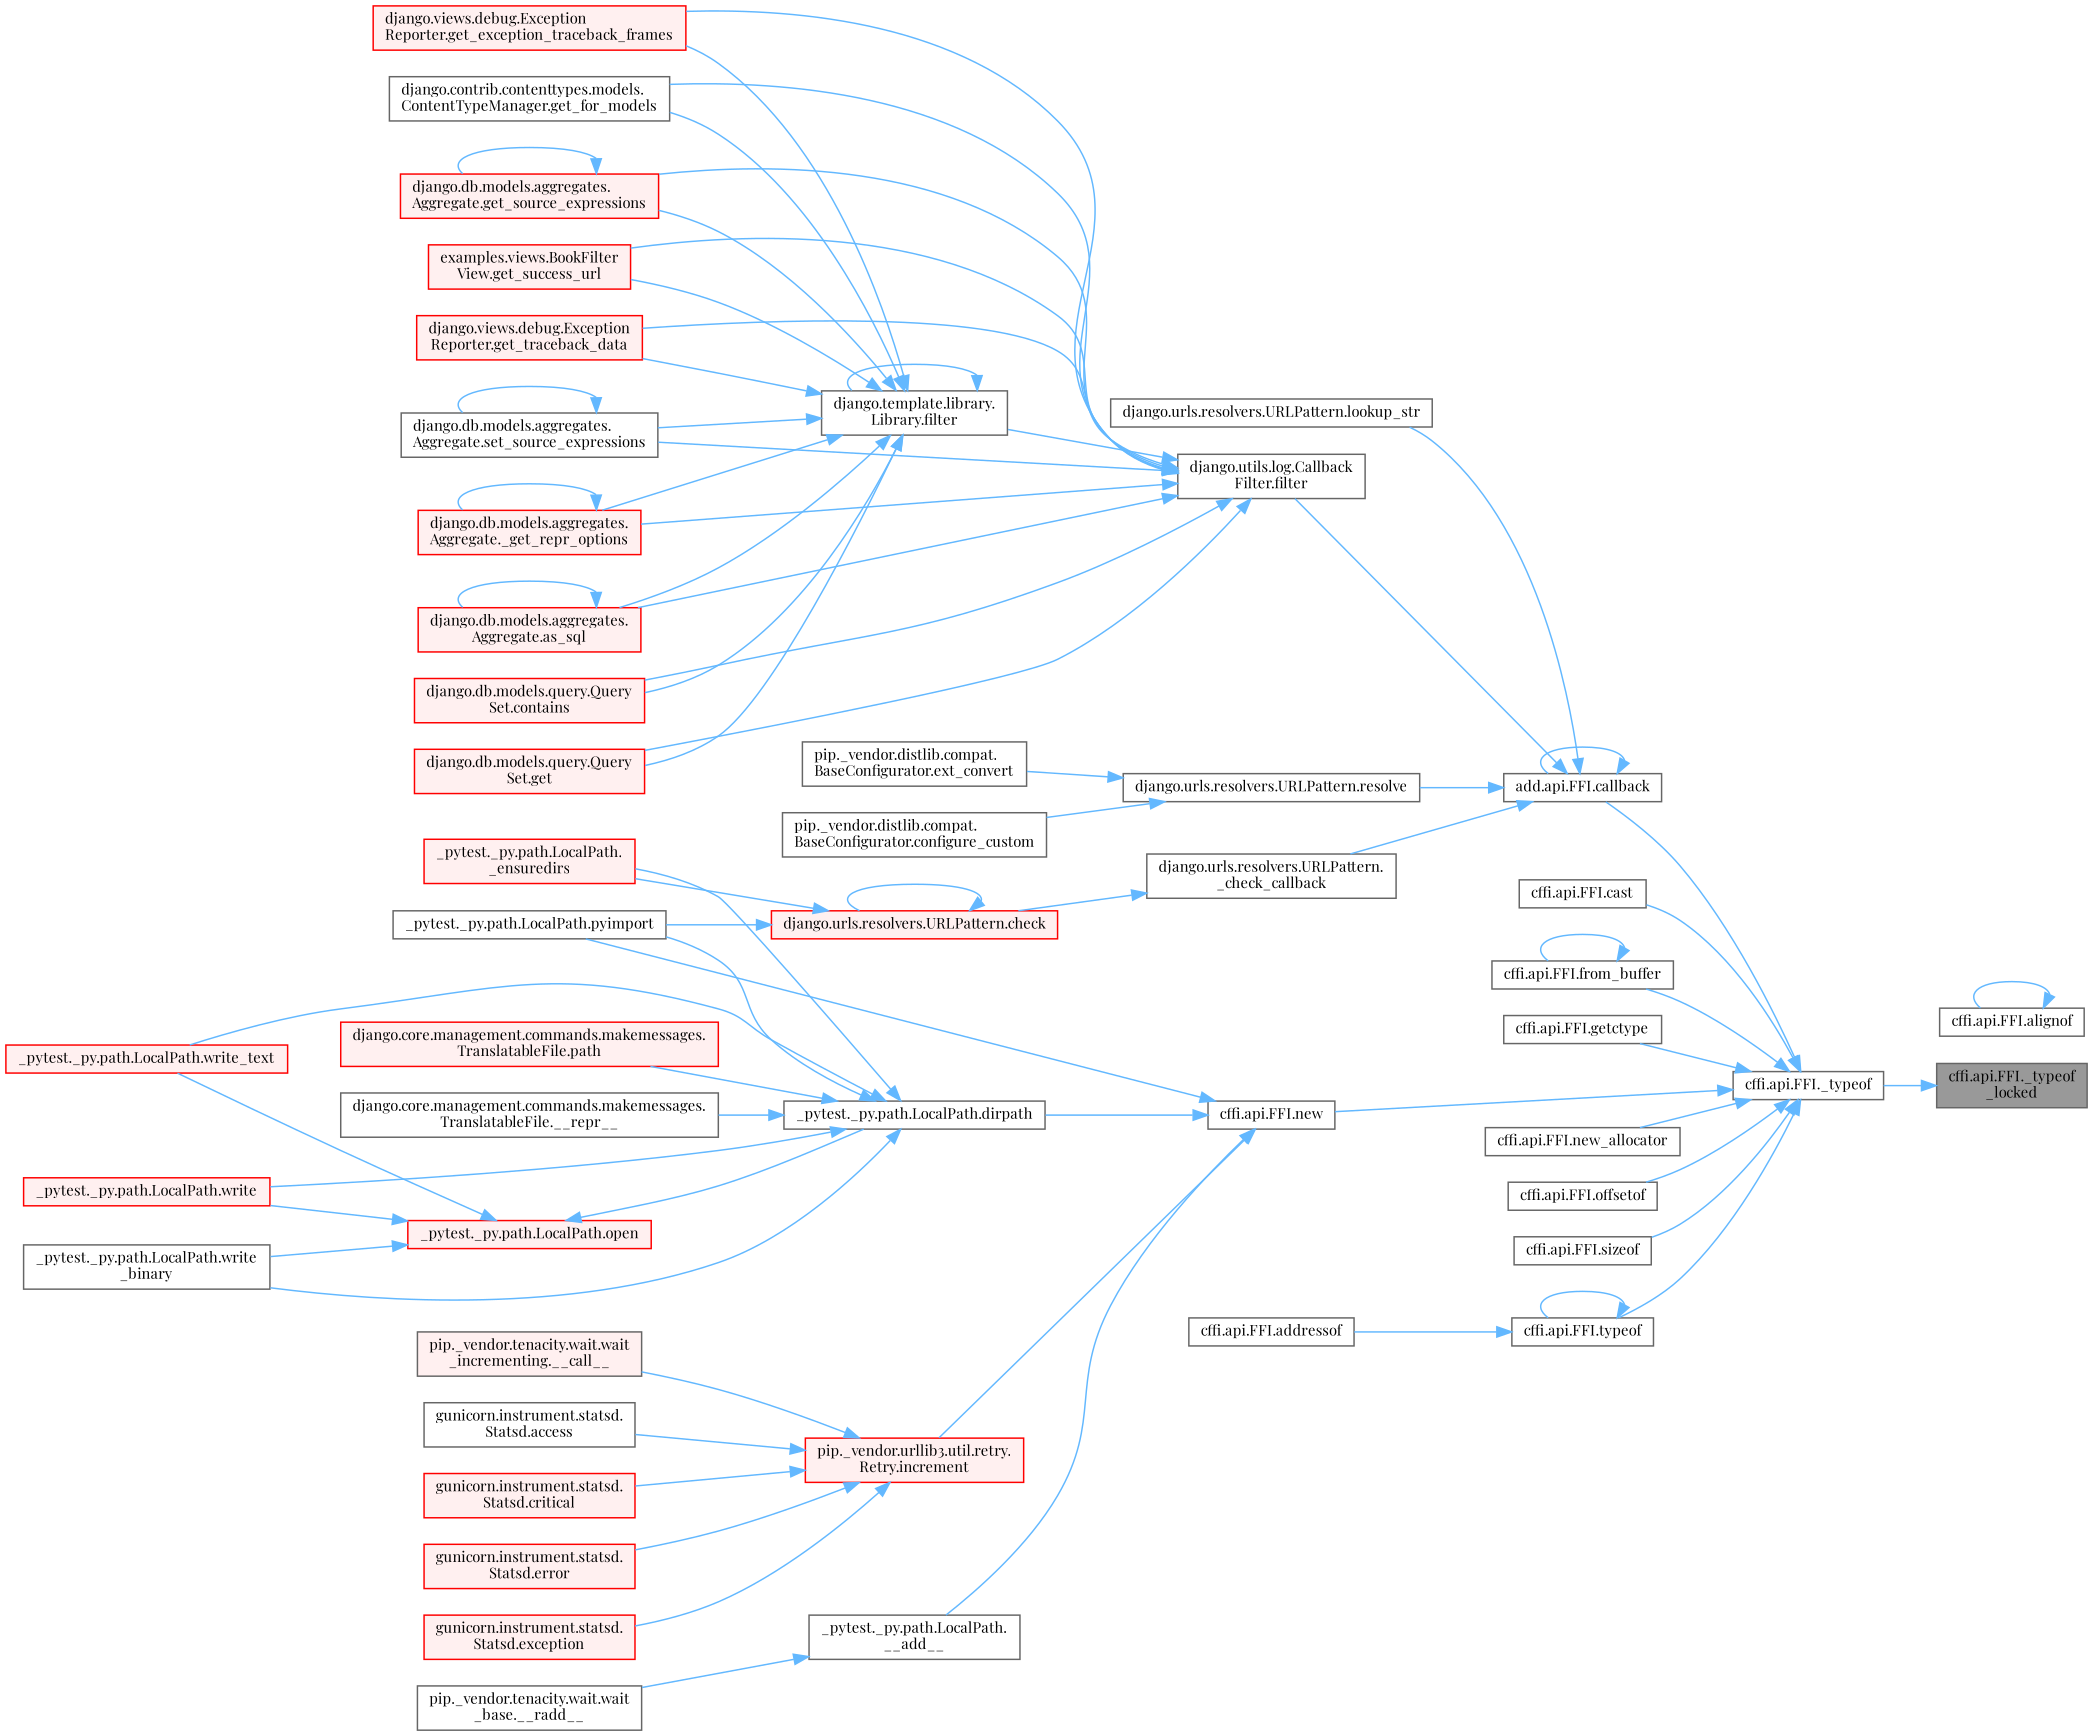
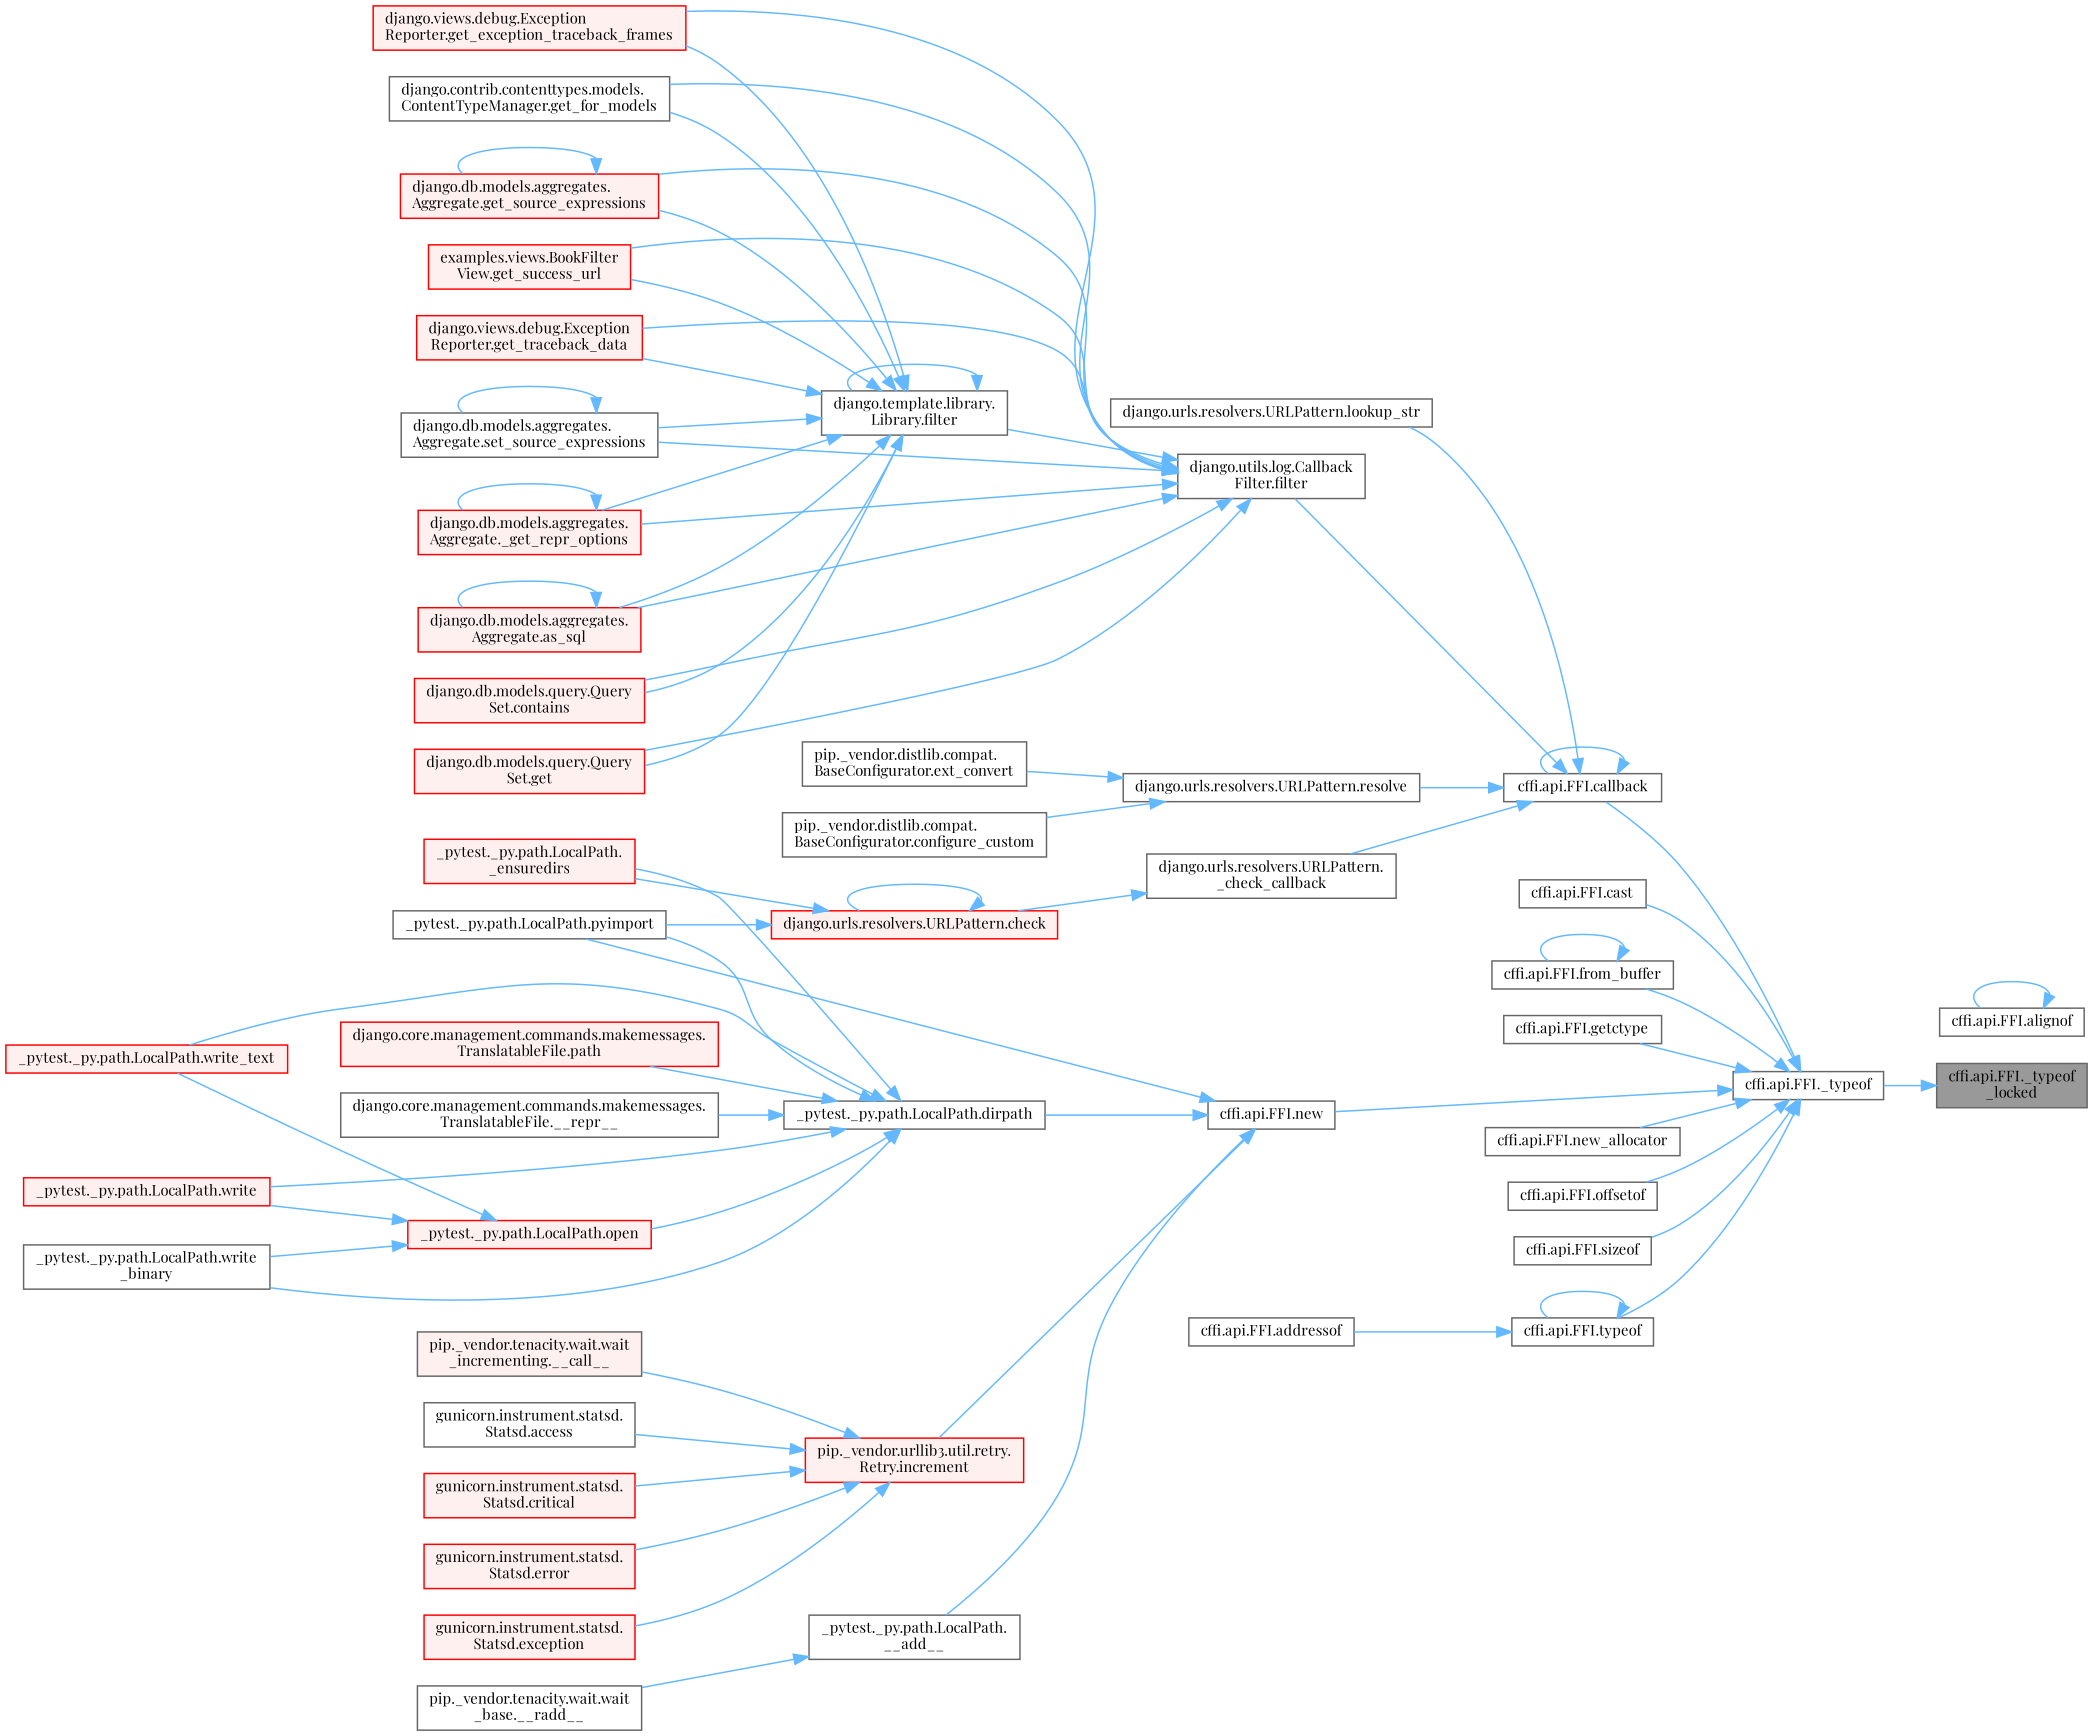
  digraph {
    fontname="Playfair Display"
    rankdir=RL
    node [color=grey40 fillcolor=white fontname="Playfair Display" fontsize=10 shape=box style=filled]
    edge [color=steelblue1 dir=back fontname="Playfair Display" fontsize=10 labelfontname=Helvetica labelfontsize=10 style=solid]
    n1 [color=gray40 fillcolor=grey60 fontcolor=black height=0.2 label="cffi.api.FFI._typeof\l_locked" width=0.4]
    n2 [height=0.2 label="cffi.api.FFI._typeof" width=0.4]
-   n3 [height=0.2 label="add.api.FFI.callback" width=0.4]
+   n3 [height=0.2 label="cffi.api.FFI.callback" width=0.4]
    n4 [height=0.2 label="cffi.api.FFI.cast" width=0.4]
    n5 [height=0.2 label="cffi.api.FFI.from_buffer" width=0.4]
    n6 [height=0.2 label="cffi.api.FFI.getctype" width=0.4]
    n7 [height=0.2 label="cffi.api.FFI.new" width=0.4]
    n8 [height=0.2 label="cffi.api.FFI.new_allocator" width=0.4]
    n9 [height=0.2 label="cffi.api.FFI.offsetof" width=0.4]
    n10 [height=0.2 label="cffi.api.FFI.sizeof" width=0.4]
    n11 [height=0.2 label="cffi.api.FFI.typeof" width=0.4]
    n12 [height=0.2 label="cffi.api.FFI.alignof" width=0.4]
    n13 [height=0.2 label="django.urls.resolvers.URLPattern.\l_check_callback" width=0.4]
    n14 [height=0.2 label="django.utils.log.Callback\lFilter.filter" width=0.4]
    n15 [height=0.2 label="django.urls.resolvers.URLPattern.lookup_str" width=0.4]
    n16 [height=0.2 label="django.urls.resolvers.URLPattern.resolve" width=0.4]
    n17 [height=0.2 label="_pytest._py.path.LocalPath.pyimport" width=0.4]
    n18 [height=0.2 label="_pytest._py.path.LocalPath.\l__add__" width=0.4]
    n19 [height=0.2 label="_pytest._py.path.LocalPath.dirpath" width=0.4]
    n20 [color=red fillcolor="#FFF0F0" height=0.2 label="pip._vendor.urllib3.util.retry.\lRetry.increment" width=0.4]
    n21 [height=0.2 label="cffi.api.FFI.addressof" width=0.4]
    n22 [color=red fillcolor="#FFF0F0" height=0.2 label="django.urls.resolvers.URLPattern.check" width=0.4]
    n23 [color=red fillcolor="#FFF0F0" height=0.2 label="django.db.models.aggregates.\lAggregate._get_repr_options" width=0.4]
    n24 [color=red fillcolor="#FFF0F0" height=0.2 label="django.db.models.aggregates.\lAggregate.as_sql" width=0.4]
    n25 [color=red fillcolor="#FFF0F0" height=0.2 label="django.db.models.query.Query\lSet.contains" width=0.4]
    n26 [height=0.2 label="django.template.library.\lLibrary.filter" width=0.4]
    n27 [color=red fillcolor="#FFF0F0" height=0.2 label="django.db.models.query.Query\lSet.get" width=0.4]
    n28 [color=red fillcolor="#FFF0F0" height=0.2 label="django.views.debug.Exception\lReporter.get_exception_traceback_frames" width=0.4]
    n29 [height=0.2 label="django.contrib.contenttypes.models.\lContentTypeManager.get_for_models" width=0.4]
    n30 [color=red fillcolor="#FFF0F0" height=0.2 label="django.db.models.aggregates.\lAggregate.get_source_expressions" width=0.4]
    n31 [color=red fillcolor="#FFF0F0" height=0.2 label="examples.views.BookFilter\lView.get_success_url" width=0.4]
    n32 [color=red fillcolor="#FFF0F0" height=0.2 label="django.views.debug.Exception\lReporter.get_traceback_data" width=0.4]
    n33 [height=0.2 label="django.db.models.aggregates.\lAggregate.set_source_expressions" width=0.4]
    n34 [height=0.2 label="pip._vendor.distlib.compat.\lBaseConfigurator.configure_custom" width=0.4]
    n35 [height=0.2 label="pip._vendor.distlib.compat.\lBaseConfigurator.ext_convert" width=0.4]
    n36 [color=red fillcolor="#FFF0F0" height=0.2 label="_pytest._py.path.LocalPath.\l_ensuredirs" width=0.4]
    n37 [height=0.2 label="pip._vendor.tenacity.wait.wait\l_base.__radd__" width=0.4]
    n38 [height=0.2 label="django.core.management.commands.makemessages.\lTranslatableFile.__repr__" width=0.4]
    n39 [color=red fillcolor="#FFF0F0" height=0.2 label="_pytest._py.path.LocalPath.open" width=0.4]
    n40 [color=red fillcolor="#FFF0F0" height=0.2 label="_pytest._py.path.LocalPath.write" width=0.4]
    n41 [height=0.2 label="_pytest._py.path.LocalPath.write\l_binary" width=0.4]
    n42 [color=red fillcolor="#FFF0F0" height=0.2 label="_pytest._py.path.LocalPath.write_text" width=0.4]
    n43 [color=red fillcolor="#FFF0F0" height=0.2 label="django.core.management.commands.makemessages.\lTranslatableFile.path" width=0.4]
    n44 [fillcolor="#FFF0F0" height=0.2 label="pip._vendor.tenacity.wait.wait\l_incrementing.__call__" width=0.4]
    n45 [height=0.2 label="gunicorn.instrument.statsd.\lStatsd.access" width=0.4]
    n46 [color=red fillcolor="#FFF0F0" height=0.2 label="gunicorn.instrument.statsd.\lStatsd.critical" width=0.4]
    n47 [color=red fillcolor="#FFF0F0" height=0.2 label="gunicorn.instrument.statsd.\lStatsd.error" width=0.4]
    n48 [color=red fillcolor="#FFF0F0" height=0.2 label="gunicorn.instrument.statsd.\lStatsd.exception" width=0.4]
    n1 -> n2
    n2 -> n3
    n2 -> n4
    n2 -> n5
    n2 -> n6
    n2 -> n7
    n2 -> n8
    n2 -> n9
    n2 -> n10
    n2 -> n11
    n3 -> n3
    n3 -> n13
    n3 -> n14
    n3 -> n15
    n3 -> n16
    n5 -> n5
    n7 -> n17
    n7 -> n18
    n7 -> n19
    n7 -> n20
    n11 -> n11
    n11 -> n21
    n12 -> n12
    n13 -> n22
    n14 -> n23
    n14 -> n24
    n14 -> n25
    n14 -> n26
    n14 -> n27
    n14 -> n28
    n14 -> n29
    n14 -> n30
    n14 -> n31
    n14 -> n32
    n14 -> n33
    n16 -> n34
    n16 -> n35
    n18 -> n37
    n19 -> n17
    n19 -> n36
    n19 -> n38
-   n39 -> n19
+   n19 -> n39
    n19 -> n40
    n19 -> n41
    n19 -> n42
    n19 -> n43
    n20 -> n44
    n20 -> n45
    n20 -> n46
    n20 -> n47
    n20 -> n48
    n22 -> n17
    n22 -> n22
    n22 -> n36
    n23 -> n23
    n24 -> n24
    n26 -> n23
    n26 -> n24
    n26 -> n25
    n26 -> n26
    n26 -> n27
    n26 -> n28
    n26 -> n29
    n26 -> n30
    n26 -> n31
    n26 -> n32
    n26 -> n33
    n30 -> n30
    n33 -> n33
    n39 -> n40
    n39 -> n41
    n39 -> n42
  }
